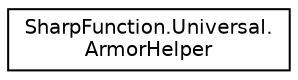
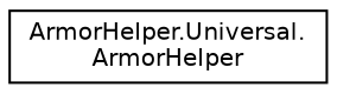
  digraph {
    rankdir=LR
-   n1 [color=black fillcolor=white fontname=Helvetica fontsize=10 height=0.2 label="SharpFunction.Universal.\lArmorHelper" shape=record style=filled width=0.4]
+   n1 [color=black fillcolor=white fontname=Helvetica fontsize=10 height=0.2 label="ArmorHelper.Universal.\lArmorHelper" shape=record style=filled width=0.4]
  }
